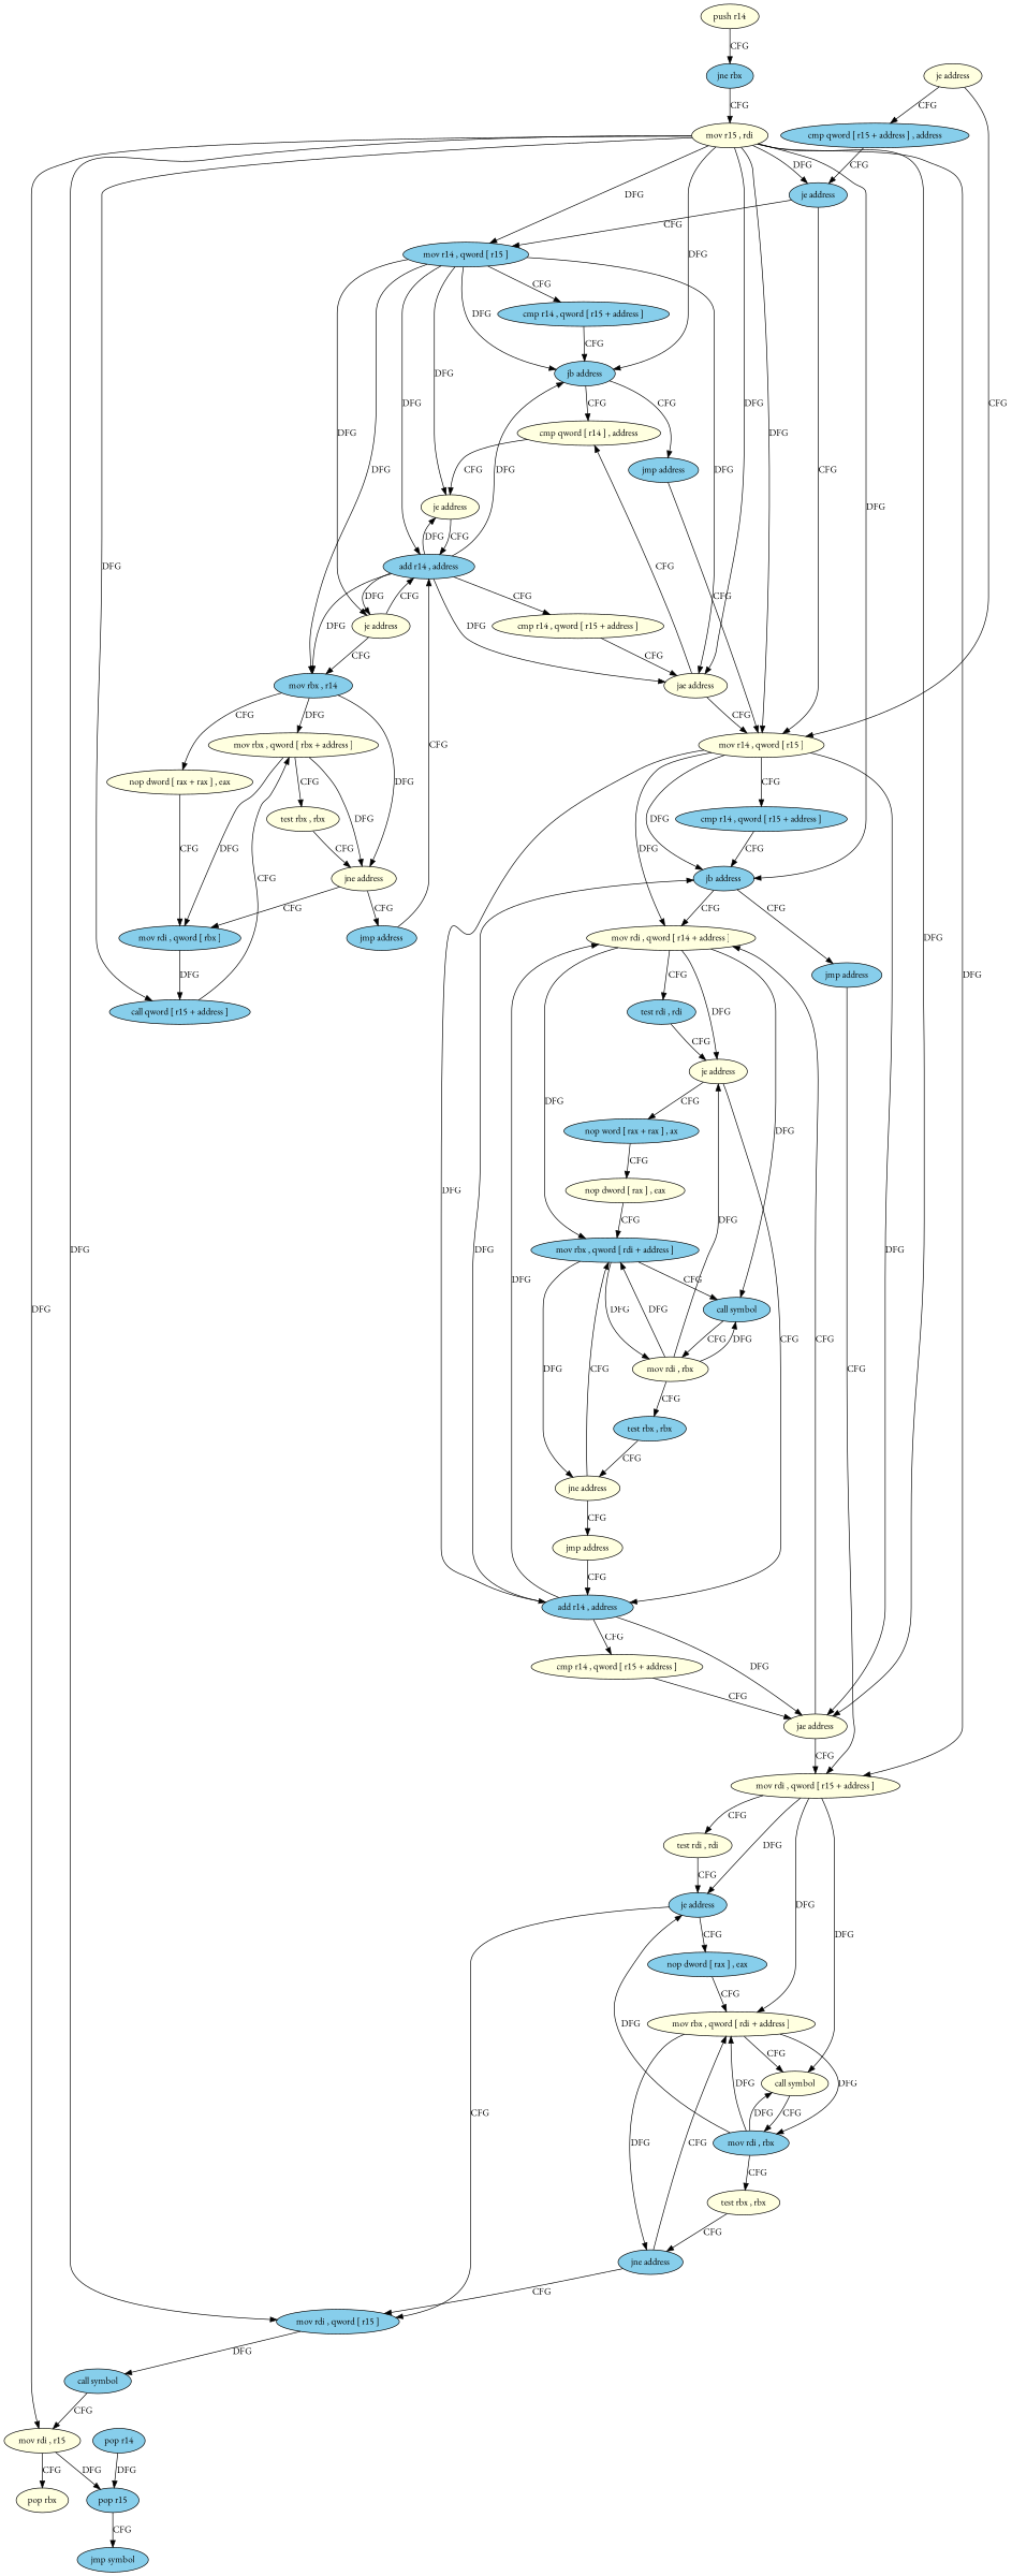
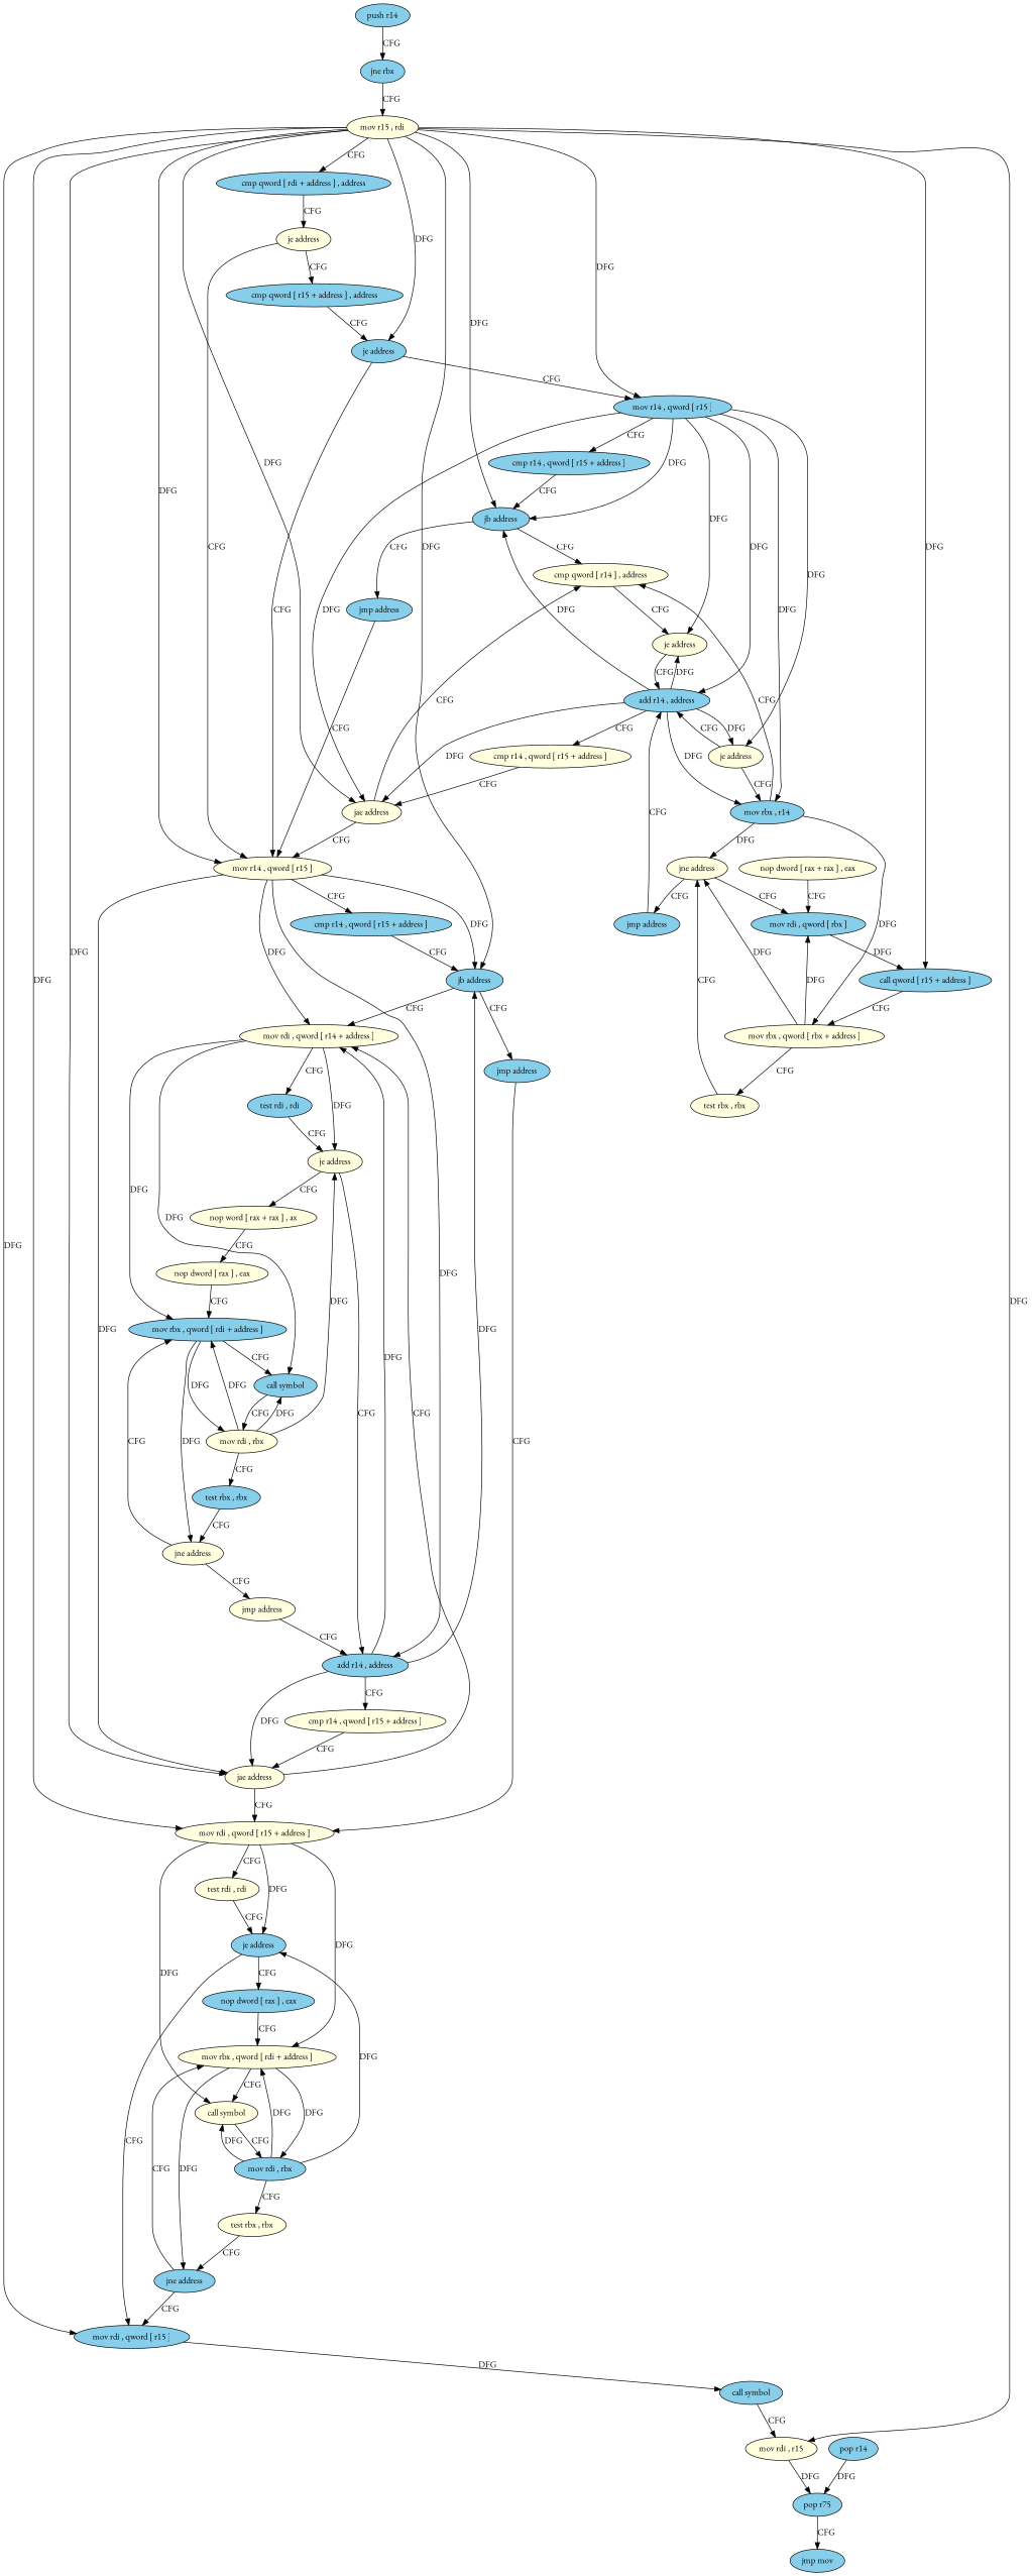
  digraph {
    fontname="EB Garamond"
    node [fillcolor=skyblue fontname="EB Garamond" style=filled]
    edge [fontname="EB Garamond"]
-   n1 [fillcolor=lightyellow label="push r14"]
+   n1 [label="push r14"]
    n2 [label="jne rbx"]
    n3 [fillcolor=lightyellow label="mov r15 , rdi"]
+   n4 [label="cmp qword [ rdi + address ] , address"]
    n5 [fillcolor=lightyellow label="mov r14 , qword [ r15 ]"]
    n6 [label="jb address"]
    n7 [label="je address"]
    n8 [label="mov r14 , qword [ r15 ]"]
    n9 [fillcolor=lightyellow label="mov rdi , qword [ r15 + address ]"]
    n10 [label="jb address"]
    n11 [fillcolor=lightyellow label="jae address"]
    n12 [label="mov rdi , qword [ r15 ]"]
    n13 [fillcolor=lightyellow label="mov rdi , r15"]
    n14 [fillcolor=lightyellow label="jae address"]
    n15 [label="call qword [ r15 + address ]"]
    n16 [fillcolor=lightyellow label="je address"]
    n17 [label="cmp r14 , qword [ r15 + address ]"]
    n18 [fillcolor=lightyellow label="mov rdi , qword [ r14 + address ]"]
    n19 [label="add r14 , address"]
    n20 [label="jmp address"]
    n21 [label="cmp r14 , qword [ r15 + address ]"]
    n22 [fillcolor=lightyellow label="je address"]
    n23 [label="add r14 , address"]
    n24 [fillcolor=lightyellow label="je address"]
    n25 [label="mov rbx , r14"]
    n26 [fillcolor=lightyellow label="test rdi , rdi"]
    n27 [label="je address"]
    n28 [fillcolor=lightyellow label="mov rbx , qword [ rdi + address ]"]
    n29 [fillcolor=lightyellow label="call symbol"]
    n30 [fillcolor=lightyellow label="cmp qword [ r14 ] , address"]
    n31 [label="jmp address"]
    n32 [label="call symbol"]
-   n33 [fillcolor=lightyellow label="pop rbx"]
-   n34 [label="pop r15"]
+   n34 [label="pop r75"]
    n35 [fillcolor=lightyellow label="mov rbx , qword [ rbx + address ]"]
    n36 [label="cmp qword [ r15 + address ] , address"]
    n37 [label="test rdi , rdi"]
    n38 [fillcolor=lightyellow label="je address"]
    n39 [label="mov rbx , qword [ rdi + address ]"]
    n40 [label="call symbol"]
    n41 [fillcolor=lightyellow label="cmp r14 , qword [ r15 + address ]"]
-   n42 [label="nop word [ rax + rax ] , ax"]
+   n42 [fillcolor=lightyellow label="nop word [ rax + rax ] , ax"]
    n43 [fillcolor=lightyellow label="mov rdi , rbx"]
    n44 [fillcolor=lightyellow label="jne address"]
    n45 [fillcolor=lightyellow label="cmp r14 , qword [ r15 + address ]"]
    n46 [fillcolor=lightyellow label="nop dword [ rax + rax ] , eax"]
    n47 [fillcolor=lightyellow label="jne address"]
    n48 [fillcolor=lightyellow label="nop dword [ rax ] , eax"]
    n49 [label="nop dword [ rax ] , eax"]
    n50 [label="mov rdi , rbx"]
    n51 [label="jne address"]
    n52 [label="test rbx , rbx"]
    n53 [fillcolor=lightyellow label="jmp address"]
-   n54 [label="jmp symbol"]
+   n54 [label="jmp mov"]
    n55 [label="pop r14"]
    n56 [fillcolor=lightyellow label="test rbx , rbx"]
    n57 [label="mov rdi , qword [ rbx ]"]
    n58 [fillcolor=lightyellow label="test rbx , rbx"]
    n59 [label="jmp address"]
    n1 -> n2 [label=CFG]
    n2 -> n3 [label=CFG]
+   n3 -> n4 [label=CFG]
    n3 -> n5 [label=DFG]
    n3 -> n6 [label=DFG]
    n3 -> n7 [label=DFG]
    n3 -> n8 [label=DFG]
    n3 -> n9 [label=DFG]
    n3 -> n10 [label=DFG]
    n3 -> n11 [label=DFG]
    n3 -> n12 [label=DFG]
    n3 -> n13 [label=DFG]
    n3 -> n14 [label=DFG]
    n3 -> n15 [label=DFG]
+   n4 -> n16 [label=CFG]
    n5 -> n6 [label=DFG]
    n5 -> n11 [label=DFG]
    n5 -> n17 [label=CFG]
    n5 -> n18 [label=DFG]
    n5 -> n19 [label=DFG]
    n6 -> n18 [label=CFG]
    n6 -> n20 [label=CFG]
    n7 -> n5 [label=CFG]
    n7 -> n8 [label=CFG]
    n8 -> n10 [label=DFG]
    n8 -> n14 [label=DFG]
    n8 -> n21 [label=CFG]
    n8 -> n22 [label=DFG]
    n8 -> n23 [label=DFG]
    n8 -> n24 [label=DFG]
    n8 -> n25 [label=DFG]
    n9 -> n26 [label=CFG]
    n9 -> n27 [label=DFG]
    n9 -> n28 [label=DFG]
    n9 -> n29 [label=DFG]
    n10 -> n30 [label=CFG]
    n10 -> n31 [label=CFG]
    n11 -> n9 [label=CFG]
    n11 -> n18 [label=CFG]
    n12 -> n32 [label=DFG]
-   n13 -> n33 [label=CFG]
    n13 -> n34 [label=DFG]
    n14 -> n5 [label=CFG]
    n14 -> n30 [label=CFG]
    n15 -> n35 [label=CFG]
    n16 -> n5 [label=CFG]
    n16 -> n36 [label=CFG]
    n17 -> n6 [label=CFG]
    n18 -> n37 [label=CFG]
    n18 -> n38 [label=DFG]
    n18 -> n39 [label=DFG]
    n18 -> n40 [label=DFG]
    n19 -> n6 [label=DFG]
    n19 -> n11 [label=DFG]
    n19 -> n18 [label=DFG]
    n19 -> n41 [label=CFG]
    n20 -> n9 [label=CFG]
    n21 -> n10 [label=CFG]
    n22 -> n23 [label=CFG]
    n23 -> n10 [label=DFG]
    n23 -> n14 [label=DFG]
    n23 -> n22 [label=DFG]
    n23 -> n24 [label=DFG]
    n23 -> n25 [label=DFG]
    n23 -> n45 [label=CFG]
    n24 -> n23 [label=CFG]
    n24 -> n25 [label=CFG]
    n25 -> n35 [label=DFG]
-   n25 -> n46 [label=CFG]
+   n25 -> n30 [label=CFG]
    n25 -> n47 [label=DFG]
    n26 -> n27 [label=CFG]
    n27 -> n12 [label=CFG]
    n27 -> n49 [label=CFG]
    n28 -> n29 [label=CFG]
    n28 -> n50 [label=DFG]
    n28 -> n51 [label=DFG]
    n29 -> n50 [label=CFG]
    n30 -> n22 [label=CFG]
    n31 -> n5 [label=CFG]
    n32 -> n13 [label=CFG]
    n34 -> n54 [label=CFG]
    n35 -> n47 [label=DFG]
    n35 -> n57 [label=DFG]
    n35 -> n58 [label=CFG]
    n36 -> n7 [label=CFG]
    n37 -> n38 [label=CFG]
    n38 -> n19 [label=CFG]
    n38 -> n42 [label=CFG]
    n39 -> n40 [label=CFG]
    n39 -> n43 [label=DFG]
    n39 -> n44 [label=DFG]
    n40 -> n43 [label=CFG]
    n41 -> n11 [label=CFG]
    n42 -> n48 [label=CFG]
    n43 -> n38 [label=DFG]
    n43 -> n39 [label=DFG]
    n43 -> n40 [label=DFG]
    n43 -> n52 [label=CFG]
    n44 -> n39 [label=CFG]
    n44 -> n53 [label=CFG]
    n45 -> n14 [label=CFG]
    n46 -> n57 [label=CFG]
    n47 -> n57 [label=CFG]
    n47 -> n59 [label=CFG]
    n48 -> n39 [label=CFG]
    n49 -> n28 [label=CFG]
    n50 -> n27 [label=DFG]
    n50 -> n28 [label=DFG]
    n50 -> n29 [label=DFG]
    n50 -> n56 [label=CFG]
    n51 -> n12 [label=CFG]
    n51 -> n28 [label=CFG]
    n52 -> n44 [label=CFG]
    n53 -> n19 [label=CFG]
    n55 -> n34 [label=DFG]
    n56 -> n51 [label=CFG]
    n57 -> n15 [label=DFG]
    n58 -> n47 [label=CFG]
    n59 -> n23 [label=CFG]
  }
